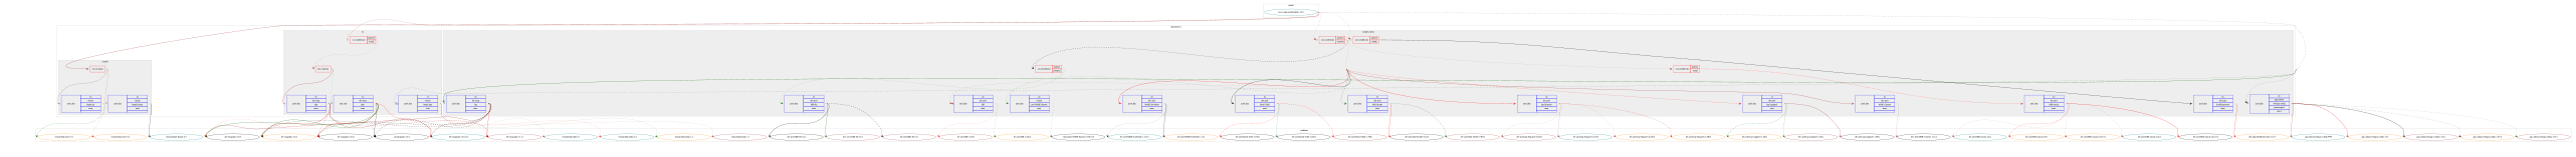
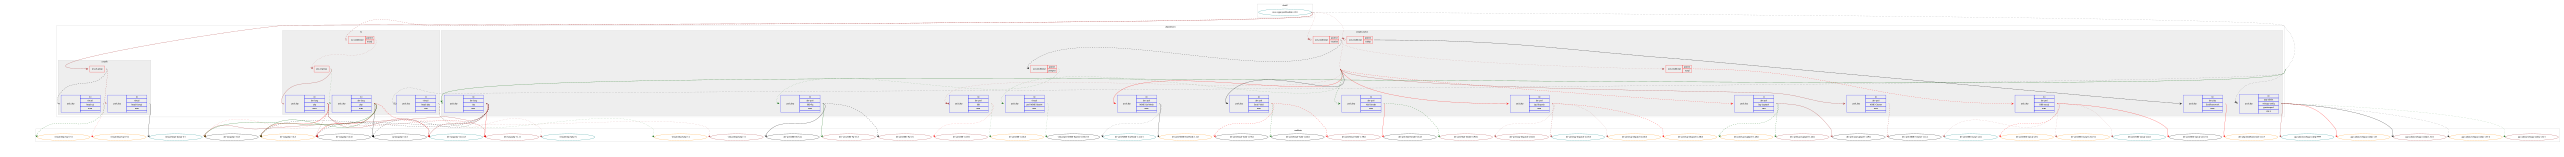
  digraph {
    compound=true
    concentrate=true
    fontname="PT Serif"
    fontsize=10
    newrank=true
    rankdir=TB
    ranksep=1.5
    node [color=blue fontname="PT Serif" fontsize=10]
    edge [arrowhead=vee color=brown fontname="PT Serif" headport=w style=dotted tailport=e weight=100]
    n1 [color=teal label="www-apps/postfixadmin-2.3.8" width=4]
    n2 [label=<<TABLE BORDER="0" CELLBORDER="1" CELLSPACING="0" CELLPADDING="4" WIDTH="220"><TR><TD ROWSPAN="6" CELLPADDING="30">pack_dep</TD></TR><TR><TD WIDTH="110">no</TD></TR><TR><TD>virtual</TD></TR><TR><TD>httpd-cgi</TD></TR><TR><TD>none</TD></TR><TR><TD></TD></TR></TABLE>> shape=none]
    n3 [label=<<TABLE BORDER="0" CELLBORDER="1" CELLSPACING="0" CELLPADDING="4" WIDTH="220"><TR><TD ROWSPAN="6" CELLPADDING="30">pack_dep</TD></TR><TR><TD WIDTH="110">no</TD></TR><TR><TD>virtual</TD></TR><TR><TD>httpd-fastcgi</TD></TR><TR><TD>none</TD></TR><TR><TD></TD></TR></TABLE>> shape=none]
    n4 [color=red label=<<TABLE BORDER="0" CELLBORDER="1" CELLSPACING="0" CELLPADDING="4"><TR><TD CELLPADDING="10">any_of_group</TD></TR></TABLE>> shape=none]
    n5 [label=<<TABLE BORDER="0" CELLBORDER="1" CELLSPACING="0" CELLPADDING="4" WIDTH="220"><TR><TD ROWSPAN="6" CELLPADDING="30">pack_dep</TD></TR><TR><TD WIDTH="110">no</TD></TR><TR><TD>dev-perl</TD></TR><TR><TD>DBI</TD></TR><TR><TD>none</TD></TR><TR><TD></TD></TR></TABLE>> shape=none]
    n6 [label=<<TABLE BORDER="0" CELLBORDER="1" CELLSPACING="0" CELLPADDING="4" WIDTH="220"><TR><TD ROWSPAN="6" CELLPADDING="30">pack_dep</TD></TR><TR><TD WIDTH="110">no</TD></TR><TR><TD>virtual</TD></TR><TR><TD>perl-MIME-Base64</TD></TR><TR><TD>none</TD></TR><TR><TD></TD></TR></TABLE>> shape=none]
    n7 [label=<<TABLE BORDER="0" CELLBORDER="1" CELLSPACING="0" CELLPADDING="4" WIDTH="220"><TR><TD ROWSPAN="6" CELLPADDING="30">pack_dep</TD></TR><TR><TD WIDTH="110">no</TD></TR><TR><TD>dev-perl</TD></TR><TR><TD>MIME-EncWords</TD></TR><TR><TD>none</TD></TR><TR><TD></TD></TR></TABLE>> shape=none]
    n8 [label=<<TABLE BORDER="0" CELLBORDER="1" CELLSPACING="0" CELLPADDING="4" WIDTH="220"><TR><TD ROWSPAN="6" CELLPADDING="30">pack_dep</TD></TR><TR><TD WIDTH="110">no</TD></TR><TR><TD>dev-perl</TD></TR><TR><TD>Email-Valid</TD></TR><TR><TD>none</TD></TR><TR><TD></TD></TR></TABLE>> shape=none]
    n9 [label=<<TABLE BORDER="0" CELLBORDER="1" CELLSPACING="0" CELLPADDING="4" WIDTH="220"><TR><TD ROWSPAN="6" CELLPADDING="30">pack_dep</TD></TR><TR><TD WIDTH="110">no</TD></TR><TR><TD>dev-perl</TD></TR><TR><TD>Mail-Sender</TD></TR><TR><TD>none</TD></TR><TR><TD></TD></TR></TABLE>> shape=none]
    n10 [label=<<TABLE BORDER="0" CELLBORDER="1" CELLSPACING="0" CELLPADDING="4" WIDTH="220"><TR><TD ROWSPAN="6" CELLPADDING="30">pack_dep</TD></TR><TR><TD WIDTH="110">no</TD></TR><TR><TD>dev-perl</TD></TR><TR><TD>Log-Dispatch</TD></TR><TR><TD>none</TD></TR><TR><TD></TD></TR></TABLE>> shape=none]
    n11 [label=<<TABLE BORDER="0" CELLBORDER="1" CELLSPACING="0" CELLPADDING="4" WIDTH="220"><TR><TD ROWSPAN="6" CELLPADDING="30">pack_dep</TD></TR><TR><TD WIDTH="110">no</TD></TR><TR><TD>dev-perl</TD></TR><TR><TD>Log-Log4perl</TD></TR><TR><TD>none</TD></TR><TR><TD></TD></TR></TABLE>> shape=none]
    n12 [label=<<TABLE BORDER="0" CELLBORDER="1" CELLSPACING="0" CELLPADDING="4" WIDTH="220"><TR><TD ROWSPAN="6" CELLPADDING="30">pack_dep</TD></TR><TR><TD WIDTH="110">no</TD></TR><TR><TD>dev-perl</TD></TR><TR><TD>MIME-Charset</TD></TR><TR><TD>none</TD></TR><TR><TD></TD></TR></TABLE>> shape=none]
    n13 [label=<<TABLE BORDER="0" CELLBORDER="1" CELLSPACING="0" CELLPADDING="4" WIDTH="220"><TR><TD ROWSPAN="6" CELLPADDING="30">pack_dep</TD></TR><TR><TD WIDTH="110">no</TD></TR><TR><TD>dev-perl</TD></TR><TR><TD>DBD-mysql</TD></TR><TR><TD>none</TD></TR><TR><TD></TD></TR></TABLE>> shape=none]
    n14 [color=red label=<<TABLE BORDER="0" CELLBORDER="1" CELLSPACING="0" CELLPADDING="4"><TR><TD ROWSPAN="3" CELLPADDING="10">use_conditional</TD></TR><TR><TD>positive</TD></TR><TR><TD>mysql</TD></TR></TABLE>> shape=none]
    n15 [label=<<TABLE BORDER="0" CELLBORDER="1" CELLSPACING="0" CELLPADDING="4" WIDTH="220"><TR><TD ROWSPAN="6" CELLPADDING="30">pack_dep</TD></TR><TR><TD WIDTH="110">no</TD></TR><TR><TD>dev-perl</TD></TR><TR><TD>DBD-Pg</TD></TR><TR><TD>none</TD></TR><TR><TD></TD></TR></TABLE>> shape=none]
    n16 [color=red label=<<TABLE BORDER="0" CELLBORDER="1" CELLSPACING="0" CELLPADDING="4"><TR><TD ROWSPAN="3" CELLPADDING="10">use_conditional</TD></TR><TR><TD>positive</TD></TR><TR><TD>postgres</TD></TR></TABLE>> shape=none]
    n17 [color=red label=<<TABLE BORDER="0" CELLBORDER="1" CELLSPACING="0" CELLPADDING="4"><TR><TD ROWSPAN="3" CELLPADDING="10">use_conditional</TD></TR><TR><TD>positive</TD></TR><TR><TD>vacation</TD></TR></TABLE>> shape=none]
    n18 [label=<<TABLE BORDER="0" CELLBORDER="1" CELLSPACING="0" CELLPADDING="4" WIDTH="220"><TR><TD ROWSPAN="6" CELLPADDING="30">pack_dep</TD></TR><TR><TD WIDTH="110">no</TD></TR><TR><TD>dev-php</TD></TR><TR><TD>ZendFramework</TD></TR><TR><TD>none</TD></TR><TR><TD></TD></TR></TABLE>> shape=none]
    n19 [color=red label=<<TABLE BORDER="0" CELLBORDER="1" CELLSPACING="0" CELLPADDING="4"><TR><TD ROWSPAN="3" CELLPADDING="10">use_conditional</TD></TR><TR><TD>positive</TD></TR><TR><TD>xmlrpc</TD></TR></TABLE>> shape=none]
    n20 [label=<<TABLE BORDER="0" CELLBORDER="1" CELLSPACING="0" CELLPADDING="4" WIDTH="220"><TR><TD ROWSPAN="6" CELLPADDING="30">pack_dep</TD></TR><TR><TD WIDTH="110">no</TD></TR><TR><TD>app-admin</TD></TR><TR><TD>webapp-config</TD></TR><TR><TD>greaterequal</TD></TR><TR><TD>1.50.15</TD></TR></TABLE>> shape=none]
    n21 [label=<<TABLE BORDER="0" CELLBORDER="1" CELLSPACING="0" CELLPADDING="4" WIDTH="220"><TR><TD ROWSPAN="6" CELLPADDING="30">pack_dep</TD></TR><TR><TD WIDTH="110">no</TD></TR><TR><TD>dev-lang</TD></TR><TR><TD>php</TD></TR><TR><TD>none</TD></TR><TR><TD></TD></TR></TABLE>> shape=none]
    n22 [label=<<TABLE BORDER="0" CELLBORDER="1" CELLSPACING="0" CELLPADDING="4" WIDTH="220"><TR><TD ROWSPAN="6" CELLPADDING="30">pack_dep</TD></TR><TR><TD WIDTH="110">no</TD></TR><TR><TD>dev-lang</TD></TR><TR><TD>php</TD></TR><TR><TD>none</TD></TR><TR><TD></TD></TR></TABLE>> shape=none]
    n23 [label=<<TABLE BORDER="0" CELLBORDER="1" CELLSPACING="0" CELLPADDING="4" WIDTH="220"><TR><TD ROWSPAN="6" CELLPADDING="30">pack_dep</TD></TR><TR><TD WIDTH="110">no</TD></TR><TR><TD>dev-lang</TD></TR><TR><TD>php</TD></TR><TR><TD>none</TD></TR><TR><TD></TD></TR></TABLE>> shape=none]
    n24 [color=red label=<<TABLE BORDER="0" CELLBORDER="1" CELLSPACING="0" CELLPADDING="4"><TR><TD CELLPADDING="10">any_of_group</TD></TR></TABLE>> shape=none]
    n25 [color=red label=<<TABLE BORDER="0" CELLBORDER="1" CELLSPACING="0" CELLPADDING="4"><TR><TD ROWSPAN="3" CELLPADDING="10">use_conditional</TD></TR><TR><TD>positive</TD></TR><TR><TD>mysql</TD></TR></TABLE>> shape=none]
    n26 [label=<<TABLE BORDER="0" CELLBORDER="1" CELLSPACING="0" CELLPADDING="4" WIDTH="220"><TR><TD ROWSPAN="6" CELLPADDING="30">pack_dep</TD></TR><TR><TD WIDTH="110">no</TD></TR><TR><TD>virtual</TD></TR><TR><TD>httpd-php</TD></TR><TR><TD>none</TD></TR><TR><TD></TD></TR></TABLE>> shape=none]
    n27 [color=darkorange label="virtual/httpd-cgi-0-r1" width=4]
    n28 [color=darkorange label="virtual/httpd-cgi-0-r2" width=4]
    n29 [color=teal label="virtual/httpd-fastcgi-0-r1" width=4]
    n30 [color=darkorange label="dev-perl/DBI-1.636.0" width=4]
    n31 [color=brown label="dev-perl/DBI-1.637.0" width=4]
    n32 [color=black label="virtual/perl-MIME-Base64-3.150.0-r3" width=4]
    n33 [color=teal label="dev-perl/MIME-EncWords-1.12.6-r1" width=4]
    n34 [color=darkorange label="dev-perl/MIME-EncWords-1.14.3" width=4]
    n35 [color=black label="dev-perl/Email-Valid-1.196.0" width=4]
    n36 [color=brown label="dev-perl/Email-Valid-1.198.0" width=4]
    n37 [color=black label="dev-perl/Email-Valid-1.202.0" width=4]
    n38 [color=black label="dev-perl/Mail-Sender-0.8.23" width=4]
    n39 [color=brown label="dev-perl/Mail-Sender-0.903.0" width=4]
    n40 [color=brown label="dev-perl/Log-Dispatch-2.540.0" width=4]
    n41 [color=darkorange label="dev-perl/Log-Dispatch-2.580.0" width=4]
    n42 [color=darkorange label="dev-perl/Log-Dispatch-2.630.0" width=4]
    n43 [color=teal label="dev-perl/Log-Dispatch-2.670.0" width=4]
    n44 [color=brown label="dev-perl/Log-Log4perl-1.460.0" width=4]
    n45 [color=darkorange label="dev-perl/Log-Log4perl-1.480.0" width=4]
    n46 [color=black label="dev-perl/Log-Log4perl-1.490.0" width=4]
    n47 [color=black label="dev-perl/MIME-Charset-1.12.2" width=4]
    n48 [color=darkorange label="dev-perl/DBD-mysql-4.32.0-r2" width=4]
    n49 [color=darkorange label="dev-perl/DBD-mysql-4.37.0" width=4]
    n50 [color=teal label="dev-perl/DBD-mysql-4.41.0" width=4]
    n51 [color=black label="dev-perl/DBD-mysql-4.41.0-r2" width=4]
    n52 [color=teal label="dev-perl/DBD-mysql-4.42.0" width=4]
    n53 [color=brown label="dev-www/DBD-Pg-3.5.3" width=4]
    n54 [color=black label="dev-perl/DBD-Pg-3.6.2" width=4]
    n55 [color=brown label="dev-perl/DBD-Pg-3.7.0" width=4]
    n56 [color=darkorange label="dev-php/ZendFramework-1.12.9" width=4]
    n57 [color=brown label="app-admin/webapp-config-1.52-r1" width=4]
    n58 [color=darkorange label="app-admin/webapp-config-1.53-r2" width=4]
    n59 [color=brown label="app-admin/webapp-config-1.54-r2" width=4]
    n60 [color=darkorange label="app-admin/webapp-config-1.55" width=4]
    n61 [color=teal label="app-admin/webapp-config-9999" width=4]
    n62 [color=black label="cgi-lang/php-5.6.31" width=4]
    n63 [color=black label="dev-lang/php-5.6.32" width=4]
    n64 [color=darkorange label="dev-lang/php-7.0.23" width=4]
    n65 [color=black label="dev-lang/php-7.0.25" width=4]
    n66 [color=brown label="dev-lang/php-7.1.11" width=4]
    n67 [color=teal label="dev-lang/php-7.2.0_rc5" width=4]
-   n68 [color=teal label="virtual/httpd-php-5.6" width=4]
    n69 [color=teal label="virtual/httpd-php-7.0" width=4]
    n70 [color=brown label="virtual/httpd-php-7.1" width=4]
    n71 [color=darkorange label="virtual/httpd-php-7.2" width=4]
    subgraph cluster_1 {
      color=gray
      label=<<i>ebuild</i>>
      rank=same
      n1
    }
    subgraph cluster_2 {
      color=gray
      label=<<i>dependencies</i>>
      subgraph cluster_3 {
        color=gray
        fillcolor="#eeeeee"
        label=<<i>compile</i>>
        style=filled
        subgraph sub_4 {
          color=gray
          fillcolor="#eeeeee"
          label=<<i>compile</i>>
          style=filled
          n4
          subgraph sub_5 {
            color=gray
            fillcolor="#eeeeee"
            label=<<i>compile</i>>
            style=filled
            n2
          }
          subgraph sub_6 {
            color=gray
            fillcolor="#eeeeee"
            label=<<i>compile</i>>
            style=filled
            n3
          }
        }
      }
      subgraph cluster_7 {
        color=gray
        fillcolor="#eeeeee"
        label=<<i>compile and run</i>>
        style=filled
        subgraph sub_8 {
          color=gray
          fillcolor="#eeeeee"
          label=<<i>compile and run</i>>
          style=filled
          n17
          subgraph sub_9 {
            color=gray
            fillcolor="#eeeeee"
            label=<<i>compile and run</i>>
            style=filled
            n5
          }
          subgraph sub_10 {
            color=gray
            fillcolor="#eeeeee"
            label=<<i>compile and run</i>>
            style=filled
            n6
          }
          subgraph sub_11 {
            color=gray
            fillcolor="#eeeeee"
            label=<<i>compile and run</i>>
            style=filled
            n7
          }
          subgraph sub_12 {
            color=gray
            fillcolor="#eeeeee"
            label=<<i>compile and run</i>>
            style=filled
            n8
          }
          subgraph sub_13 {
            color=gray
            fillcolor="#eeeeee"
            label=<<i>compile and run</i>>
            style=filled
            n9
          }
          subgraph sub_14 {
            color=gray
            fillcolor="#eeeeee"
            label=<<i>compile and run</i>>
            style=filled
            n10
          }
          subgraph sub_15 {
            color=gray
            fillcolor="#eeeeee"
            label=<<i>compile and run</i>>
            style=filled
            n11
          }
          subgraph sub_16 {
            color=gray
            fillcolor="#eeeeee"
            label=<<i>compile and run</i>>
            style=filled
            n12
          }
          subgraph sub_17 {
            color=gray
            fillcolor="#eeeeee"
            label=<<i>compile and run</i>>
            style=filled
            n14
            subgraph sub_18 {
              color=gray
              fillcolor="#eeeeee"
              label=<<i>compile and run</i>>
              style=filled
              n13
            }
          }
          subgraph sub_19 {
            color=gray
            fillcolor="#eeeeee"
            label=<<i>compile and run</i>>
            style=filled
            n16
            subgraph sub_20 {
              color=gray
              fillcolor="#eeeeee"
              label=<<i>compile and run</i>>
              style=filled
              n15
            }
          }
        }
        subgraph sub_21 {
          color=gray
          fillcolor="#eeeeee"
          label=<<i>compile and run</i>>
          style=filled
          n19
          subgraph sub_22 {
            color=gray
            fillcolor="#eeeeee"
            label=<<i>compile and run</i>>
            style=filled
            n18
          }
        }
        subgraph sub_23 {
          color=gray
          fillcolor="#eeeeee"
          label=<<i>compile and run</i>>
          style=filled
          n20
        }
        subgraph sub_24 {
          color=gray
          fillcolor="#eeeeee"
          label=<<i>compile and run</i>>
          style=filled
          n21
        }
      }
      subgraph cluster_25 {
        color=gray
        fillcolor="#eeeeee"
        label=<<i>run</i>>
        style=filled
        subgraph sub_26 {
          color=gray
          fillcolor="#eeeeee"
          label=<<i>run</i>>
          style=filled
          n25
          subgraph sub_27 {
            color=gray
            fillcolor="#eeeeee"
            label=<<i>run</i>>
            style=filled
            n24
            subgraph sub_28 {
              color=gray
              fillcolor="#eeeeee"
              label=<<i>run</i>>
              style=filled
              n22
            }
            subgraph sub_29 {
              color=gray
              fillcolor="#eeeeee"
              label=<<i>run</i>>
              style=filled
              n23
            }
          }
        }
        subgraph sub_30 {
          color=gray
          fillcolor="#eeeeee"
          label=<<i>run</i>>
          style=filled
          n26
        }
      }
    }
    subgraph cluster_31 {
      color=gray
      label=<<i>candidates</i>>
      rank=same
      subgraph sub_32 {
        color=black
        label=<<i>candidates</i>>
        nodesep=1
        rank=same
        n27
        n28
      }
      subgraph sub_33 {
        color=black
        label=<<i>candidates</i>>
        nodesep=1
        rank=same
        n29
      }
      subgraph sub_34 {
        color=black
        label=<<i>candidates</i>>
        nodesep=1
        rank=same
        n30
        n31
      }
      subgraph sub_35 {
        color=black
        label=<<i>candidates</i>>
        nodesep=1
        rank=same
        n32
      }
      subgraph sub_36 {
        color=black
        label=<<i>candidates</i>>
        nodesep=1
        rank=same
        n33
        n34
      }
      subgraph sub_37 {
        color=black
        label=<<i>candidates</i>>
        nodesep=1
        rank=same
        n35
        n36
        n37
      }
      subgraph sub_38 {
        color=black
        label=<<i>candidates</i>>
        nodesep=1
        rank=same
        n38
        n39
      }
      subgraph sub_39 {
        color=black
        label=<<i>candidates</i>>
        nodesep=1
        rank=same
        n40
        n41
        n42
        n43
      }
      subgraph sub_40 {
        color=black
        label=<<i>candidates</i>>
        nodesep=1
        rank=same
        n44
        n45
        n46
      }
      subgraph sub_41 {
        color=black
        label=<<i>candidates</i>>
        nodesep=1
        rank=same
        n47
      }
      subgraph sub_42 {
        color=black
        label=<<i>candidates</i>>
        nodesep=1
        rank=same
        n48
        n49
        n50
        n51
        n52
      }
      subgraph sub_43 {
        color=black
        label=<<i>candidates</i>>
        nodesep=1
        rank=same
        n53
        n54
        n55
      }
      subgraph sub_44 {
        color=black
        label=<<i>candidates</i>>
        nodesep=1
        rank=same
        n56
      }
      subgraph sub_45 {
        color=black
        label=<<i>candidates</i>>
        nodesep=1
        rank=same
        n57
        n58
        n59
        n60
        n61
      }
      subgraph sub_46 {
        color=black
        label=<<i>candidates</i>>
        nodesep=1
        rank=same
        n62
        n63
        n64
        n65
        n66
        n67
      }
      subgraph sub_47 {
        color=black
        label=<<i>candidates</i>>
        nodesep=1
        rank=same
        n62
        n63
        n64
        n65
        n66
        n67
      }
      subgraph sub_48 {
        color=black
        label=<<i>candidates</i>>
        nodesep=1
        rank=same
        n62
        n63
        n64
        n65
        n66
        n67
      }
      subgraph sub_49 {
        color=black
        label=<<i>candidates</i>>
        nodesep=1
        rank=same
-       n68
        n69
        n70
        n71
      }
    }
    n1 -> n4 [style=solid weight=20]
    n1 -> n17 [arrowhead=odotvee weight=20]
    n1 -> n19 [arrowhead=odotvee weight=20]
    n1 -> n20 [arrowhead=odotvee color=black weight=20]
    n1 -> n21 [arrowhead=odotvee color=darkgreen style=solid weight=20]
    n1 -> n25 [arrowhead=odot style=dashed weight=20]
    n1 -> n26 [arrowhead=odot color=black weight=20]
    n2 -> n27 [color=darkgreen style=dashed]
    n2 -> n28 [color=red]
    n3 -> n29 [color=black style=solid]
    n4 -> n2 [arrowhead=oinv color=black style=dashed weight=20]
    n4 -> n3 [arrowhead=oinv style=dashed weight=20]
    n5 -> n30 [color=darkgreen]
    n5 -> n31 [color=red]
    n6 -> n32 [color=darkgreen]
    n7 -> n33 [color=black]
    n7 -> n34 [color=black style=solid]
    n8 -> n35 [color=red style=dashed]
    n8 -> n36 [color=red style=dashed]
    n8 -> n37 [color=darkgreen style=dashed]
    n9 -> n38 [color=red style=solid]
    n9 -> n39 [color=darkgreen style=dashed]
    n10 -> n40
    n10 -> n41 [color=red style=dashed]
    n10 -> n42
    n10 -> n43 [style=dashed]
    n11 -> n44 [color=darkgreen style=dashed]
    n11 -> n45 [color=darkgreen style=dashed]
    n11 -> n46 [style=solid]
    n12 -> n47 [style=dashed]
    n13 -> n48
    n13 -> n49 [color=red style=dashed]
    n13 -> n50
    n13 -> n51 [color=red style=solid]
    n13 -> n52
    n14 -> n13 [color=red style=dashed weight=20]
    n15 -> n53 [color=darkgreen style=solid]
    n15 -> n54 [color=black style=solid]
    n15 -> n55 [color=black style=dashed]
    n16 -> n15 [color=darkgreen weight=20]
    n17 -> n5 [weight=20]
    n17 -> n6 [color=darkgreen weight=20]
    n17 -> n7 [color=red style=solid weight=20]
    n17 -> n8 [color=black style=solid weight=20]
    n17 -> n9 [color=darkgreen style=dashed weight=20]
    n17 -> n10 [color=red style=solid weight=20]
    n17 -> n11 [color=red style=dashed weight=20]
    n17 -> n12 [style=solid weight=20]
    n17 -> n14 [weight=20]
    n17 -> n16 [color=black style=dashed weight=20]
    n18 -> n56 [color=red style=solid]
    n19 -> n18 [color=black style=solid weight=20]
    n20 -> n57 [color=darkgreen]
    n20 -> n58 [color=black]
    n20 -> n59 [color=black style=solid]
    n20 -> n60 [color=red style=solid]
    n20 -> n61 [style=solid]
    n21 -> n62 [color=black style=dashed]
    n21 -> n63 [color=black style=dashed]
    n21 -> n64 [color=black style=dashed]
    n21 -> n65 [style=solid]
    n21 -> n66 [color=red style=solid]
    n21 -> n67 [style=solid]
    n22 -> n62 [color=black]
    n22 -> n63 [style=dashed]
    n22 -> n64 [color=red style=solid]
    n22 -> n65 [color=red]
    n22 -> n66 [style=dashed]
    n22 -> n67 [style=solid]
    n23 -> n62 [color=black style=solid]
    n23 -> n63 [color=red style=solid]
    n23 -> n64 [color=darkgreen style=solid]
    n23 -> n65 [color=darkgreen style=solid]
    n23 -> n66 [color=red]
    n23 -> n67 [color=red style=dashed]
    n24 -> n22 [arrowhead=oinv style=solid weight=20]
    n24 -> n23 [arrowhead=oinv color=darkgreen weight=20]
    n25 -> n24 [weight=20]
-   n26 -> n68 [color=red]
    n26 -> n69
    n26 -> n70
    n26 -> n71 [color=darkgreen]
  }
